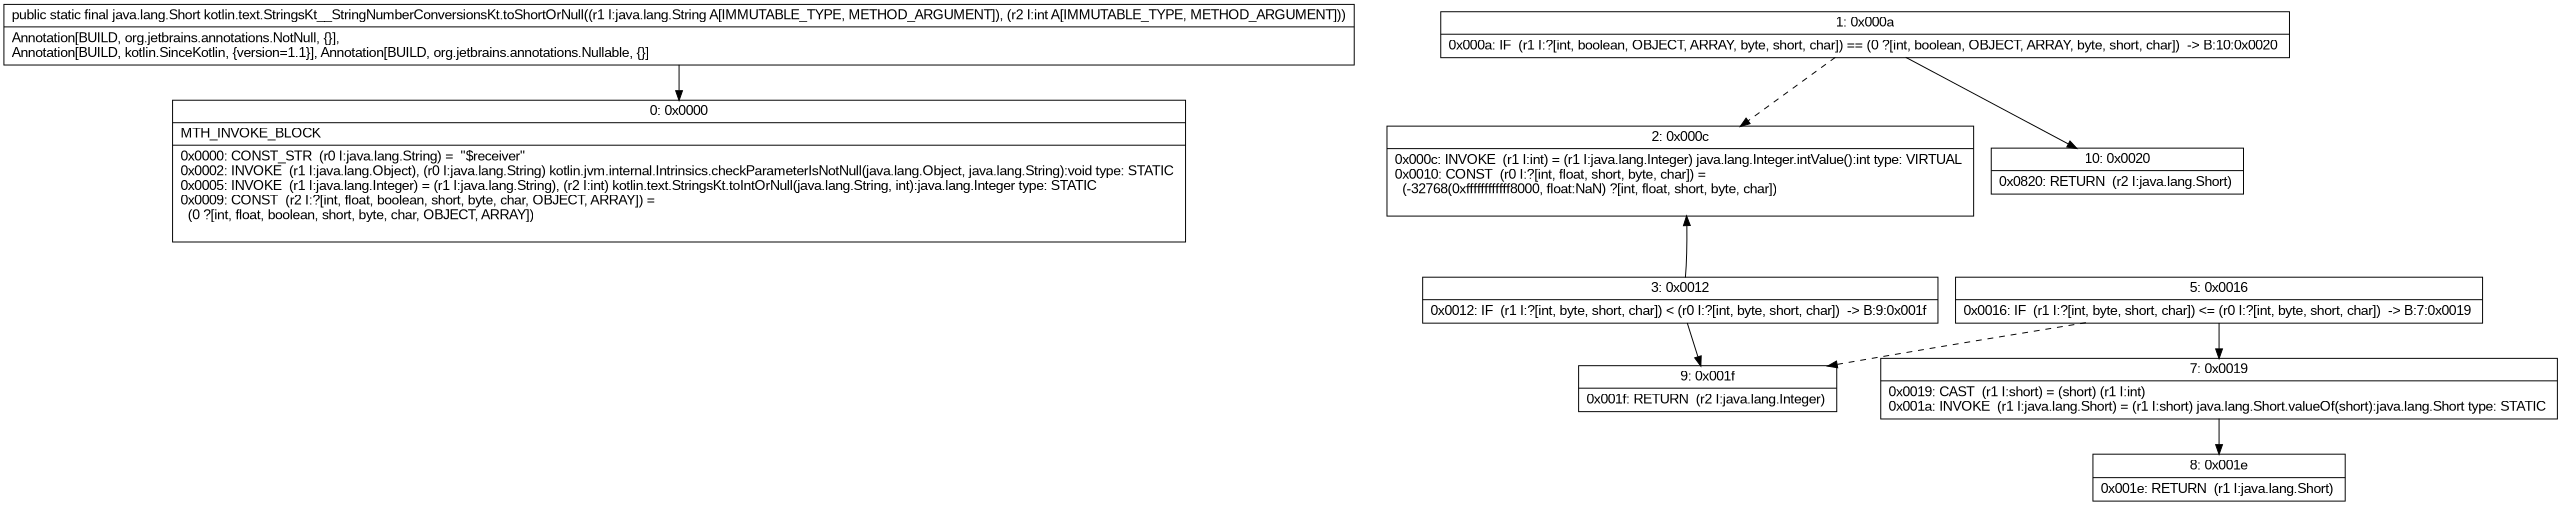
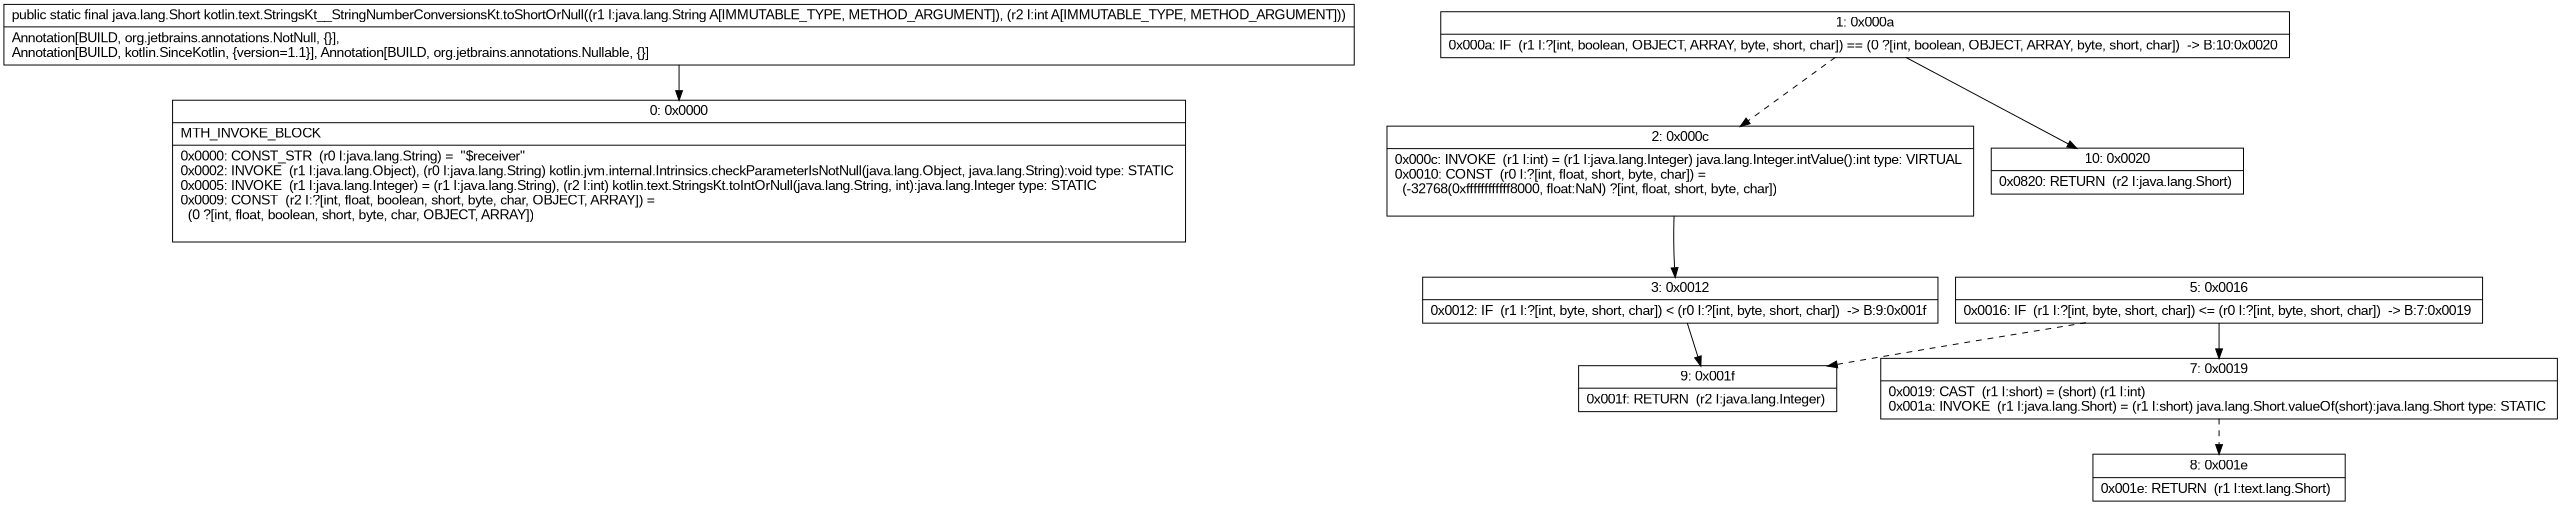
  digraph {
    fontname="Liberation Sans"
    node [fontname="Liberation Sans" shape=record]
    edge [fontname="Liberation Sans"]
    n1 [label="{0\:\ 0x0000|MTH_INVOKE_BLOCK\l|0x0000: CONST_STR  (r0 I:java.lang.String) =  \"$receiver\" \l0x0002: INVOKE  (r1 I:java.lang.Object), (r0 I:java.lang.String) kotlin.jvm.internal.Intrinsics.checkParameterIsNotNull(java.lang.Object, java.lang.String):void type: STATIC \l0x0005: INVOKE  (r1 I:java.lang.Integer) = (r1 I:java.lang.String), (r2 I:int) kotlin.text.StringsKt.toIntOrNull(java.lang.String, int):java.lang.Integer type: STATIC \l0x0009: CONST  (r2 I:?[int, float, boolean, short, byte, char, OBJECT, ARRAY]) = \l  (0 ?[int, float, boolean, short, byte, char, OBJECT, ARRAY])\l \l}"]
    n2 [label="{1\:\ 0x000a|0x000a: IF  (r1 I:?[int, boolean, OBJECT, ARRAY, byte, short, char]) == (0 ?[int, boolean, OBJECT, ARRAY, byte, short, char])  \-\> B:10:0x0020 \l}"]
    n3 [label="{2\:\ 0x000c|0x000c: INVOKE  (r1 I:int) = (r1 I:java.lang.Integer) java.lang.Integer.intValue():int type: VIRTUAL \l0x0010: CONST  (r0 I:?[int, float, short, byte, char]) = \l  (\-32768(0xffffffffffff8000, float:NaN) ?[int, float, short, byte, char])\l \l}"]
    n4 [label="{10\:\ 0x0020|0x0820: RETURN  (r2 I:java.lang.Short) \l}"]
    n5 [label="{3\:\ 0x0012|0x0012: IF  (r1 I:?[int, byte, short, char]) \< (r0 I:?[int, byte, short, char])  \-\> B:9:0x001f \l}"]
    n6 [label="{9\:\ 0x001f|0x001f: RETURN  (r2 I:java.lang.Integer) \l}"]
    n7 [label="{5\:\ 0x0016|0x0016: IF  (r1 I:?[int, byte, short, char]) \<= (r0 I:?[int, byte, short, char])  \-\> B:7:0x0019 \l}"]
    n8 [label="{7\:\ 0x0019|0x0019: CAST  (r1 I:short) = (short) (r1 I:int) \l0x001a: INVOKE  (r1 I:java.lang.Short) = (r1 I:short) java.lang.Short.valueOf(short):java.lang.Short type: STATIC \l}"]
-   n9 [label="{8\:\ 0x001e|0x001e: RETURN  (r1 I:java.lang.Short) \l}"]
+   n9 [label="{8\:\ 0x001e|0x001e: RETURN  (r1 I:text.lang.Short) \l}"]
    n10 [label="{public static final java.lang.Short kotlin.text.StringsKt__StringNumberConversionsKt.toShortOrNull((r1 I:java.lang.String A[IMMUTABLE_TYPE, METHOD_ARGUMENT]), (r2 I:int A[IMMUTABLE_TYPE, METHOD_ARGUMENT]))  | Annotation[BUILD, org.jetbrains.annotations.NotNull, \{\}], \lAnnotation[BUILD, kotlin.SinceKotlin, \{version=1.1\}], Annotation[BUILD, org.jetbrains.annotations.Nullable, \{\}]\l}"]
    n2 -> n3 [style=dashed]
    n2 -> n4
-   n5 -> n3
+   n3 -> n5
    n5 -> n6
    n7 -> n6 [style=dashed]
    n7 -> n8
-   n8 -> n9
+   n8 -> n9 [style=dashed]
    n10 -> n1
  }
